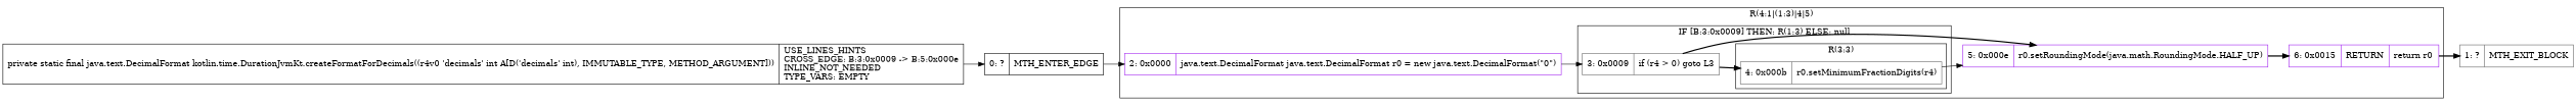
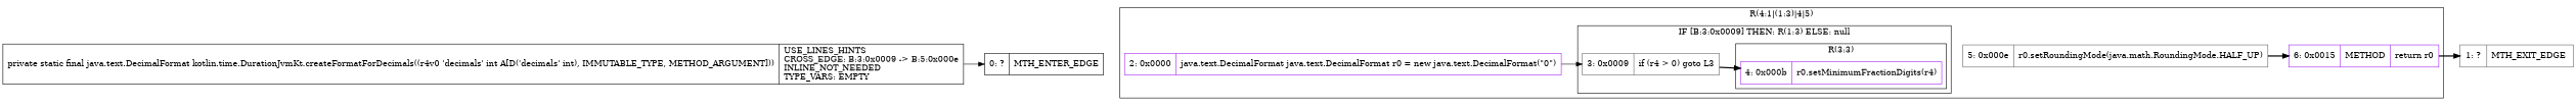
  digraph {
    rankdir=LR
    node [color=gray40 shape=record]
    edge [style=solid]
-   n1 [label="{4\:\ 0x000b|r0.setMinimumFractionDigits(r4)\l}"]
+   n1 [color=purple label="{4\:\ 0x000b|r0.setMinimumFractionDigits(r4)\l}"]
    n2 [label="{3\:\ 0x0009|if (r4 \> 0) goto L3\l}"]
    n3 [color=purple label="{2\:\ 0x0000|java.text.DecimalFormat java.text.DecimalFormat r0 = new java.text.DecimalFormat(\"0\")\l}"]
-   n4 [color=purple label="{5\:\ 0x000e|r0.setRoundingMode(java.math.RoundingMode.HALF_UP)\l}"]
-   n5 [color=purple label="{6\:\ 0x0015|RETURN\l|return r0\l}"]
-   n6 [label="{1\:\ ?|MTH_EXIT_BLOCK\l}"]
+   n4 [label="{5\:\ 0x000e|r0.setRoundingMode(java.math.RoundingMode.HALF_UP)\l}"]
+   n5 [color=purple label="{6\:\ 0x0015|METHOD\l|return r0\l}"]
+   n6 [label="{1\:\ ?|MTH_EXIT_EDGE\l}"]
    n7 [color=black label="{0\:\ ?|MTH_ENTER_EDGE\l}"]
    n8 [color=black label="{private static final java.text.DecimalFormat kotlin.time.DurationJvmKt.createFormatForDecimals((r4v0 'decimals' int A[D('decimals' int), IMMUTABLE_TYPE, METHOD_ARGUMENT]))  | USE_LINES_HINTS\lCROSS_EDGE: B:3:0x0009 \-\> B:5:0x000e\lINLINE_NOT_NEEDED\lTYPE_VARS: EMPTY\l}"]
    subgraph cluster_1 {
      label="R(4:1|(1:3)|4|5)"
      n3
      n4
      n5
      subgraph cluster_2 {
        label="IF [B:3:0x0009] THEN: R(1:3) ELSE: null"
        n2
        subgraph cluster_3 {
          label="R(3:3)"
          n1
        }
      }
    }
-   n1 -> n4
    n2 -> n1 [style=bold]
-   n2 -> n4 [style=bold]
    n3 -> n2
    n4 -> n5 [style=bold]
    n5 -> n6 [style=bold]
-   n7 -> n3
    n8 -> n7
  }
